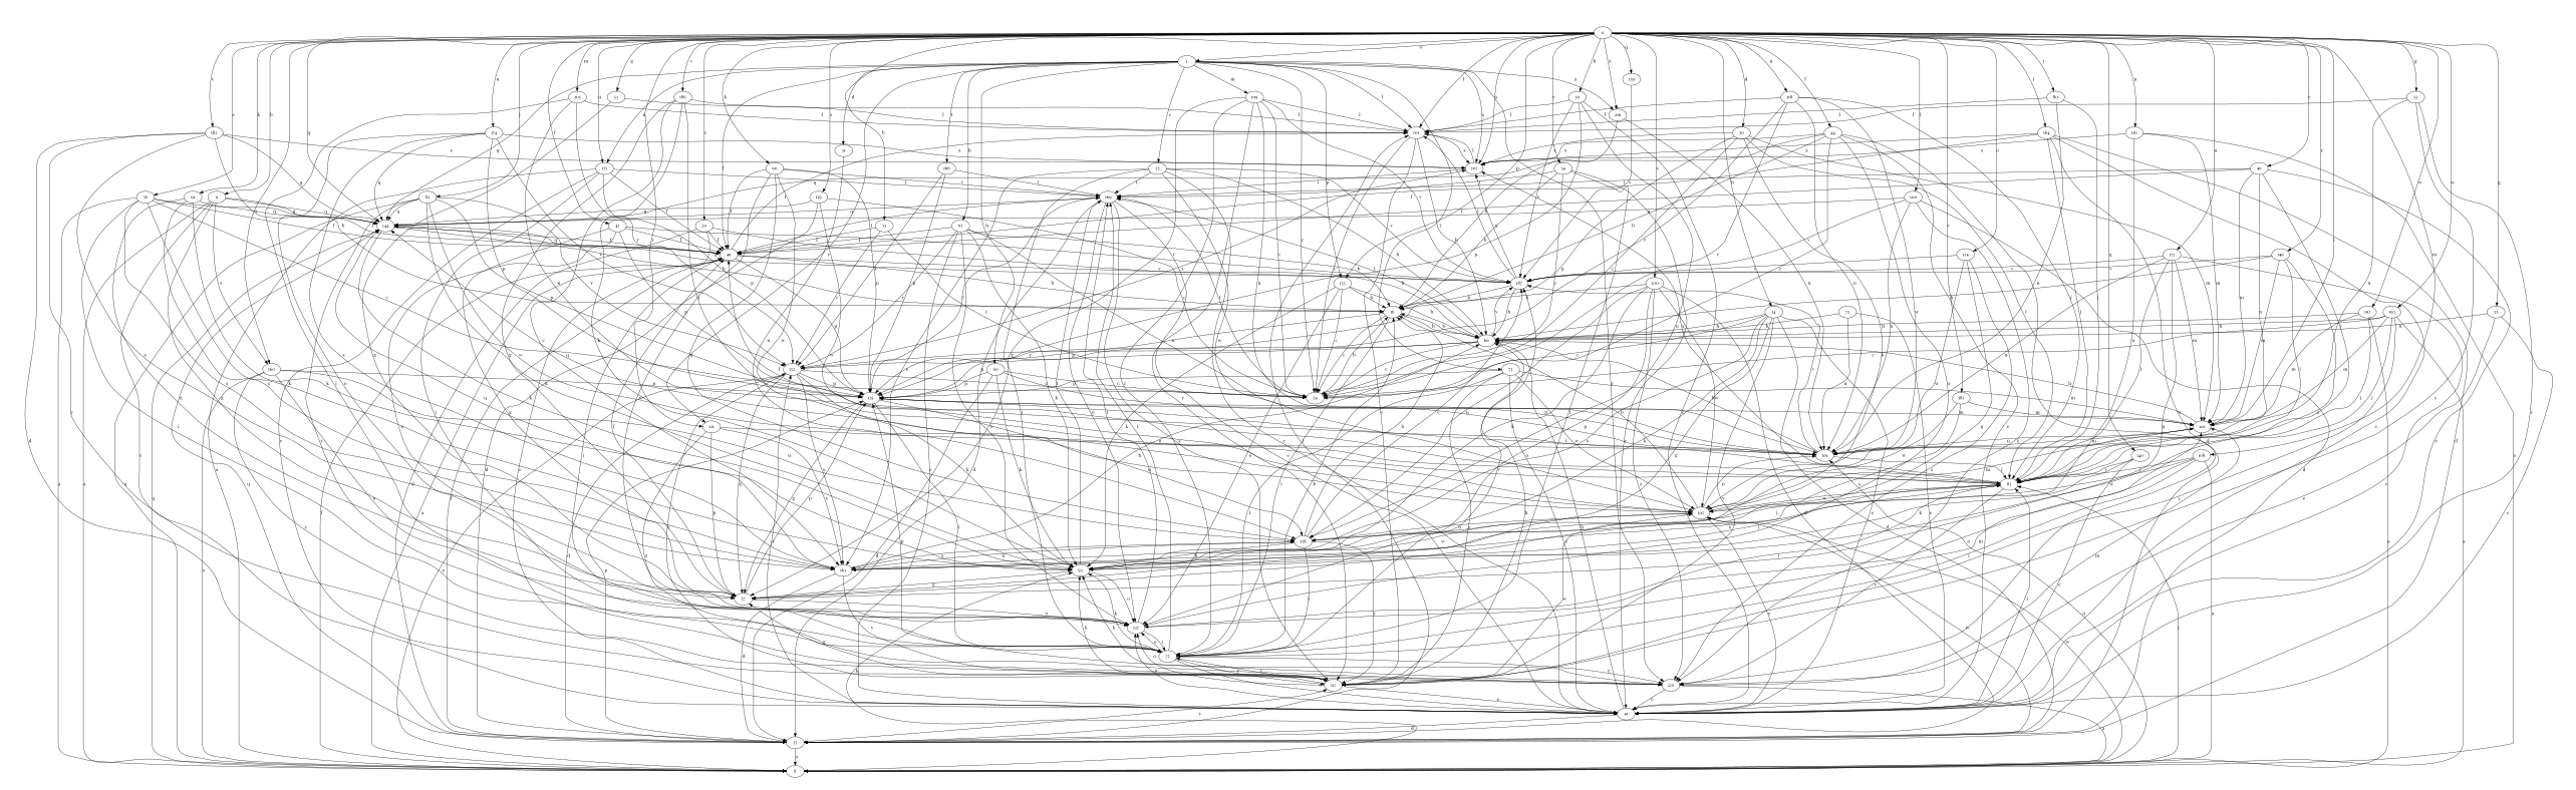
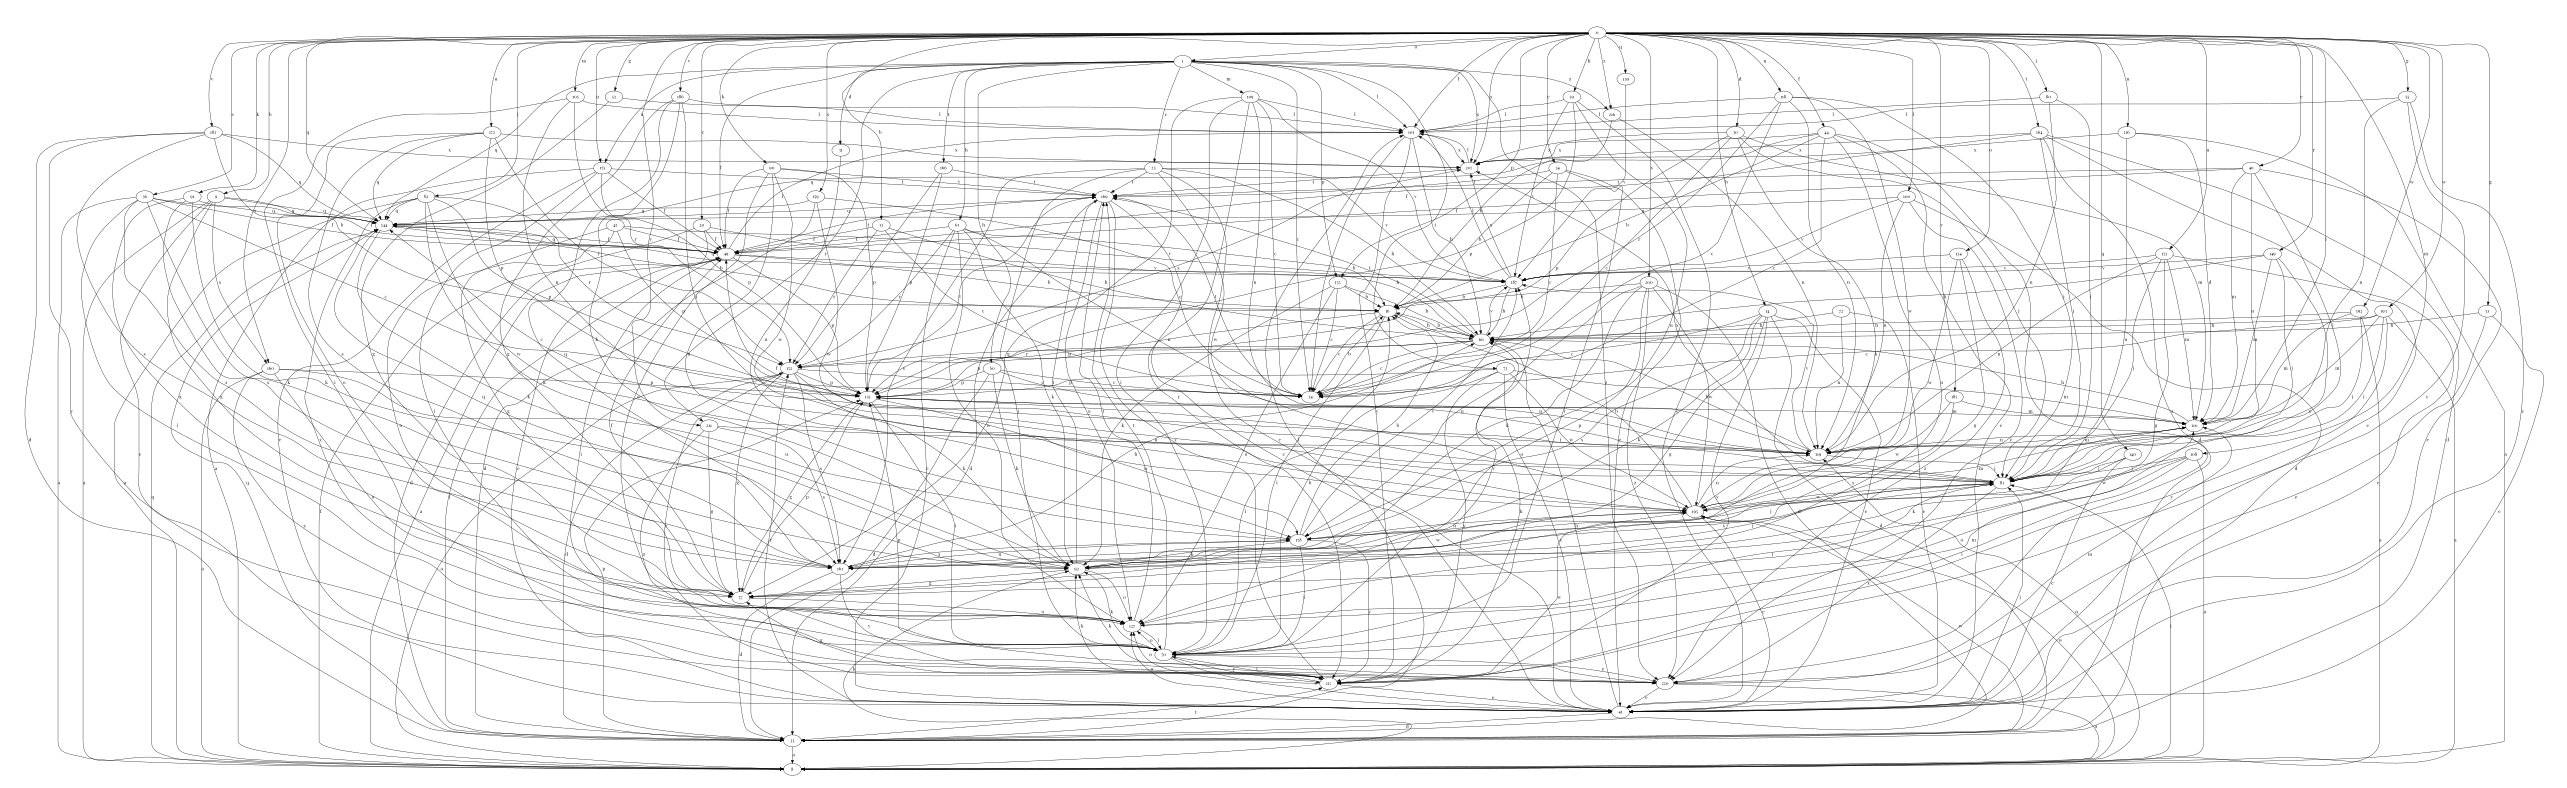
  strict digraph {
    fontname="Playfair Display"
    node [fontname="Playfair Display"]
    edge [fontname="Playfair Display"]
    0
    1
    9
    13
    14
    20
    30
    34
    36
    40
    44
    45
    51
    53
    55
    59
    80
    82
    90
    91
    100
    101
    105
    108
    116
    118
    124
    133
    139
    140
    144
    149
    159
    160
    164
    173
-   174
+   174 [label=172]
    175
    182
    185
    186
    192
    193
    200
    203
    211
    216
    110
    23
    24
    31
    49
    60
    65
    73
    109
    166
    220
    8
    41
    57
    152
    92
    33
    66
    161
    212
    83
    135
    16
-   75
+   75 [label=70]
    169
    119
    127
    187
    178
    72
    195
    0 -> 1 [label=a]
    0 -> 9 [label=b]
    0 -> 13 [label=b]
    0 -> 14 [label=b]
    0 -> 20 [label=c]
    0 -> 30 [label=d]
    0 -> 34 [label=e]
    0 -> 36 [label=e]
    0 -> 40 [label=e]
    0 -> 44 [label=f]
-   0 -> 45 [label=f]
    0 -> 51 [label=g]
    0 -> 53 [label=g]
    0 -> 55 [label=g]
    0 -> 59 [label=h]
    0 -> 80 [label=j]
    0 -> 82 [label=j]
    0 -> 90 [label=k]
    0 -> 91 [label=k]
    0 -> 100 [label=l]
    0 -> 101 [label=l]
    0 -> 105 [label=m]
    0 -> 108 [label=m]
    0 -> 116 [label=n]
    0 -> 118 [label=n]
    0 -> 124 [label=o]
    0 -> 133 [label=p]
    0 -> 139 [label=q]
    0 -> 140 [label=q]
    0 -> 144 [label=q]
    0 -> 149 [label=r]
    0 -> 159 [label=s]
    0 -> 160 [label=s]
    0 -> 164 [label=t]
    0 -> 173 [label=u]
    0 -> 174 [label=u]
    0 -> 175 [label=u]
    0 -> 182 [label=v]
    0 -> 185 [label=v]
    0 -> 186 [label=v]
    0 -> 192 [label=w]
    0 -> 193 [label=w]
    0 -> 200 [label=x]
    0 -> 203 [label=x]
    0 -> 211 [label=y]
    0 -> 216 [label=z]
    0 -> 110 [label=i]
    1 -> 101 [label=l]
    1 -> 133 [label=p]
    1 -> 144 [label=q]
    1 -> 175 [label=u]
    1 -> 203 [label=x]
    1 -> 211 [label=y]
    1 -> 216 [label=z]
    1 -> 23 [label=c]
    1 -> 24 [label=c]
    1 -> 31 [label=d]
    1 -> 49 [label=f]
    1 -> 60 [label=h]
    1 -> 65 [label=h]
    1 -> 73 [label=i]
    1 -> 109 [label=m]
    1 -> 166 [label=t]
    1 -> 220 [label=z]
    9 -> 144 [label=q]
    9 -> 160 [label=s]
    9 -> 49 [label=f]
    9 -> 8 [label=a]
    9 -> 41 [label=e]
    9 -> 57 [label=g]
    13 -> 24 [label=c]
    13 -> 49 [label=f]
    13 -> 152 [label=r]
    14 -> 24 [label=c]
    14 -> 41 [label=e]
    14 -> 57 [label=g]
    14 -> 92 [label=k]
    14 -> 33 [label=d]
-   14 -> 66 [label=h]
+   13 -> 66 [label=h]
    14 -> 161 [label=s]
    14 -> 212 [label=y]
    20 -> 49 [label=f]
    20 -> 41 [label=e]
    20 -> 33 [label=d]
    20 -> 66 [label=h]
    30 -> 203 [label=x]
    30 -> 110 [label=m]
    30 -> 24 [label=c]
    30 -> 92 [label=k]
    30 -> 83 [label=j]
    30 -> 135 [label=p]
    34 -> 24 [label=c]
    34 -> 41 [label=e]
    34 -> 16 [label=b]
    34 -> 75 [label=i]
    34 -> 169 [label=t]
    36 -> 144 [label=q]
    36 -> 24 [label=c]
    36 -> 49 [label=f]
    36 -> 8 [label=a]
    36 -> 92 [label=k]
    36 -> 161 [label=s]
    36 -> 75 [label=i]
    40 -> 110 [label=m]
    40 -> 49 [label=f]
    40 -> 41 [label=e]
    40 -> 83 [label=j]
    40 -> 169 [label=t]
    40 -> 119 [label=n]
    44 -> 144 [label=q]
    44 -> 203 [label=x]
    44 -> 24 [label=c]
    44 -> 41 [label=e]
    44 -> 33 [label=d]
    44 -> 16 [label=b]
    44 -> 127 [label=o]
    45 -> 49 [label=f]
    45 -> 57 [label=g]
    45 -> 135 [label=p]
    45 -> 127 [label=o]
    45 -> 187 [label=v]
    51 -> 220 [label=z]
    51 -> 41 [label=e]
    51 -> 66 [label=h]
    53 -> 101 [label=l]
    53 -> 57 [label=g]
    55 -> 101 [label=l]
    55 -> 41 [label=e]
    55 -> 212 [label=y]
    55 -> 119 [label=n]
    59 -> 101 [label=l]
    59 -> 41 [label=e]
    59 -> 135 [label=p]
    59 -> 187 [label=v]
    59 -> 178 [label=u]
    80 -> 101 [label=l]
    80 -> 83 [label=j]
    80 -> 119 [label=n]
    82 -> 144 [label=q]
    82 -> 220 [label=z]
    82 -> 8 [label=a]
    82 -> 152 [label=r]
    82 -> 92 [label=k]
    82 -> 135 [label=p]
    82 -> 195 [label=w]
    90 -> 49 [label=f]
    90 -> 135 [label=p]
    90 -> 169 [label=t]
    90 -> 127 [label=o]
    90 -> 178 [label=u]
    90 -> 195 [label=w]
    91 -> 144 [label=q]
    91 -> 57 [label=g]
    91 -> 92 [label=k]
    91 -> 161 [label=s]
    100 -> 144 [label=q]
    100 -> 220 [label=z]
    100 -> 33 [label=d]
    100 -> 119 [label=n]
    100 -> 187 [label=v]
    101 -> 203 [label=x]
    101 -> 24 [label=c]
    101 -> 66 [label=h]
    101 -> 212 [label=y]
    105 -> 101 [label=l]
    105 -> 152 [label=r]
    105 -> 75 [label=i]
    105 -> 119 [label=n]
    108 -> 8 [label=a]
    108 -> 83 [label=j]
    108 -> 75 [label=i]
    108 -> 127 [label=o]
    108 -> 195 [label=w]
    116 -> 203 [label=x]
-   116 -> 110 [label=m]
+   116 -> 110 [label=d]
    116 -> 8 [label=a]
    116 -> 178 [label=u]
    118 -> 101 [label=l]
    118 -> 24 [label=c]
    118 -> 152 [label=r]
    118 -> 83 [label=j]
    118 -> 119 [label=n]
    118 -> 195 [label=w]
    124 -> 220 [label=z]
    124 -> 57 [label=g]
    124 -> 187 [label=v]
    124 -> 195 [label=w]
    133 -> 24 [label=c]
    133 -> 92 [label=k]
    133 -> 66 [label=h]
    133 -> 16 [label=b]
    133 -> 127 [label=o]
    139 -> 187 [label=v]
    140 -> 41 [label=e]
    140 -> 92 [label=k]
    140 -> 83 [label=j]
    144 -> 49 [label=f]
    144 -> 92 [label=k]
    144 -> 16 [label=b]
    149 -> 110 [label=m]
    149 -> 66 [label=h]
    149 -> 161 [label=s]
    149 -> 83 [label=j]
    149 -> 187 [label=v]
    159 -> 144 [label=q]
    159 -> 24 [label=c]
    159 -> 33 [label=d]
    159 -> 195 [label=w]
    160 -> 220 [label=z]
    160 -> 8 [label=a]
    160 -> 135 [label=p]
    160 -> 127 [label=o]
    160 -> 178 [label=u]
    164 -> 203 [label=x]
    164 -> 49 [label=f]
    164 -> 220 [label=z]
    164 -> 41 [label=e]
    164 -> 33 [label=d]
    164 -> 83 [label=j]
    173 -> 110 [label=m]
    173 -> 41 [label=e]
    173 -> 57 [label=g]
    173 -> 83 [label=j]
    173 -> 119 [label=n]
    173 -> 187 [label=v]
    174 -> 144 [label=q]
    174 -> 203 [label=x]
    174 -> 152 [label=r]
    174 -> 161 [label=s]
    174 -> 135 [label=p]
    174 -> 127 [label=o]
    175 -> 49 [label=f]
    175 -> 8 [label=a]
    175 -> 41 [label=e]
    175 -> 135 [label=p]
    175 -> 75 [label=i]
    175 -> 169 [label=t]
    182 -> 144 [label=q]
    182 -> 203 [label=x]
    182 -> 33 [label=d]
    182 -> 161 [label=s]
    182 -> 212 [label=y]
    182 -> 16 [label=b]
    185 -> 110 [label=m]
    185 -> 161 [label=s]
    185 -> 195 [label=w]
    186 -> 101 [label=l]
    186 -> 57 [label=g]
    186 -> 92 [label=k]
    186 -> 161 [label=c]
    186 -> 83 [label=j]
    192 -> 110 [label=m]
    192 -> 8 [label=a]
    192 -> 66 [label=h]
    192 -> 83 [label=j]
    193 -> 110 [label=m]
    193 -> 24 [label=c]
    193 -> 8 [label=a]
    193 -> 66 [label=h]
    193 -> 212 [label=y]
    193 -> 83 [label=j]
    200 -> 220 [label=z]
    200 -> 92 [label=k]
    200 -> 33 [label=d]
    200 -> 16 [label=b]
    200 -> 127 [label=o]
    200 -> 178 [label=u]
    200 -> 195 [label=w]
    203 -> 101 [label=l]
    203 -> 169 [label=t]
    211 -> 220 [label=z]
    211 -> 57 [label=g]
    211 -> 161 [label=s]
    211 -> 119 [label=n]
    216 -> 16 [label=b]
    216 -> 119 [label=n]
    110 -> 66 [label=h]
    110 -> 119 [label=n]
    23 -> 41 [label=e]
    23 -> 66 [label=h]
    23 -> 161 [label=s]
    23 -> 75 [label=i]
    23 -> 169 [label=t]
    23 -> 187 [label=v]
    23 -> 195 [label=w]
    24 -> 16 [label=b]
    24 -> 169 [label=t]
    31 -> 178 [label=u]
    49 -> 101 [label=l]
    49 -> 144 [label=q]
    49 -> 8 [label=a]
    49 -> 135 [label=p]
    49 -> 16 [label=b]
    49 -> 75 [label=i]
    49 -> 169 [label=t]
    49 -> 187 [label=v]
    60 -> 24 [label=c]
    60 -> 92 [label=k]
    60 -> 33 [label=d]
    60 -> 135 [label=p]
    60 -> 119 [label=n]
    65 -> 49 [label=f]
    65 -> 41 [label=e]
    65 -> 152 [label=r]
    65 -> 92 [label=k]
    65 -> 16 [label=b]
    65 -> 119 [label=n]
    65 -> 127 [label=o]
    73 -> 110 [label=m]
    73 -> 41 [label=e]
    73 -> 212 [label=y]
    73 -> 135 [label=p]
    73 -> 75 [label=i]
    73 -> 195 [label=w]
    109 -> 101 [label=l]
    109 -> 24 [label=c]
    109 -> 57 [label=g]
    109 -> 212 [label=y]
    109 -> 75 [label=i]
    109 -> 119 [label=n]
    109 -> 187 [label=v]
    166 -> 152 [label=r]
    166 -> 135 [label=p]
    166 -> 169 [label=t]
    220 -> 110 [label=m]
    220 -> 8 [label=a]
    220 -> 41 [label=e]
    220 -> 92 [label=k]
    220 -> 135 [label=p]
    8 -> 144 [label=q]
    8 -> 49 [label=f]
    8 -> 92 [label=k]
    8 -> 83 [label=j]
    8 -> 119 [label=n]
    8 -> 195 [label=w]
    41 -> 152 [label=r]
    41 -> 33 [label=d]
    41 -> 66 [label=h]
    41 -> 83 [label=j]
    41 -> 127 [label=o]
    57 -> 49 [label=f]
    57 -> 135 [label=p]
    57 -> 127 [label=o]
    152 -> 203 [label=x]
    152 -> 24 [label=c]
    152 -> 8 [label=a]
    152 -> 57 [label=g]
    152 -> 92 [label=k]
    152 -> 33 [label=d]
    152 -> 161 [label=s]
    152 -> 135 [label=p]
    92 -> 57 [label=g]
    92 -> 83 [label=j]
    92 -> 169 [label=t]
    92 -> 127 [label=o]
    92 -> 195 [label=w]
    33 -> 101 [label=l]
    33 -> 144 [label=q]
    33 -> 49 [label=f]
    33 -> 8 [label=a]
    33 -> 212 [label=y]
    33 -> 135 [label=p]
    33 -> 195 [label=w]
    66 -> 24 [label=c]
    66 -> 152 [label=r]
    66 -> 135 [label=p]
    66 -> 16 [label=b]
    66 -> 169 [label=t]
    66 -> 187 [label=v]
    161 -> 144 [label=q]
    161 -> 33 [label=d]
    161 -> 66 [label=h]
    161 -> 212 [label=y]
    161 -> 178 [label=u]
    212 -> 41 [label=e]
    212 -> 57 [label=g]
    212 -> 152 [label=r]
    212 -> 92 [label=k]
    212 -> 66 [label=h]
    212 -> 75 [label=i]
    212 -> 127 [label=o]
    212 -> 195 [label=w]
    83 -> 144 [label=q]
    83 -> 203 [label=x]
    83 -> 49 [label=f]
    83 -> 220 [label=z]
    83 -> 161 [label=s]
    83 -> 195 [label=w]
    135 -> 110 [label=m]
    135 -> 57 [label=g]
    135 -> 83 [label=j]
    135 -> 75 [label=i]
    135 -> 169 [label=t]
    135 -> 178 [label=u]
    16 -> 24 [label=c]
    16 -> 66 [label=h]
    16 -> 135 [label=p]
    16 -> 75 [label=i]
    75 -> 110 [label=m]
    75 -> 220 [label=z]
    75 -> 41 [label=e]
    75 -> 92 [label=k]
    75 -> 212 [label=y]
    75 -> 16 [label=b]
    75 -> 169 [label=t]
    75 -> 127 [label=o]
    75 -> 187 [label=v]
    169 -> 144 [label=q]
    169 -> 41 [label=e]
    169 -> 33 [label=d]
    169 -> 212 [label=y]
    169 -> 127 [label=o]
    119 -> 110 [label=m]
    119 -> 66 [label=h]
    119 -> 83 [label=j]
    119 -> 135 [label=p]
    119 -> 187 [label=v]
    127 -> 83 [label=j]
    127 -> 75 [label=i]
    127 -> 169 [label=t]
    187 -> 101 [label=l]
    187 -> 144 [label=q]
    187 -> 203 [label=x]
    187 -> 66 [label=h]
    187 -> 16 [label=b]
    178 -> 92 [label=k]
    178 -> 161 [label=s]
    178 -> 212 [label=y]
    178 -> 83 [label=j]
    178 -> 16 [label=b]
    178 -> 75 [label=i]
    178 -> 187 [label=v]
    72 -> 41 [label=e]
    72 -> 66 [label=h]
    72 -> 119 [label=n]
    195 -> 110 [label=m]
    195 -> 41 [label=e]
    195 -> 16 [label=b]
    195 -> 119 [label=n]
    195 -> 178 [label=u]
  }
